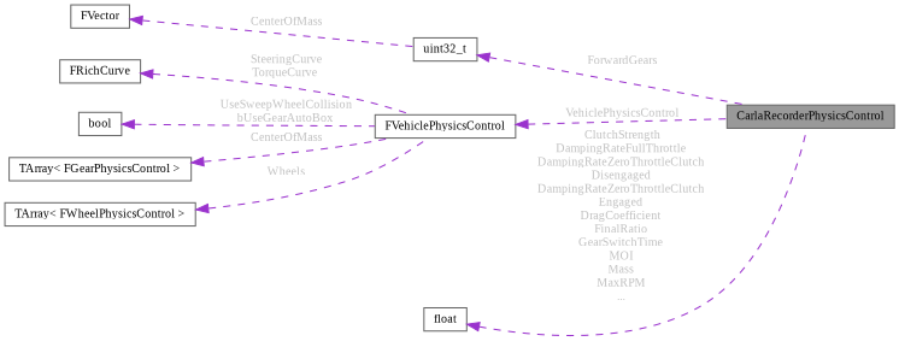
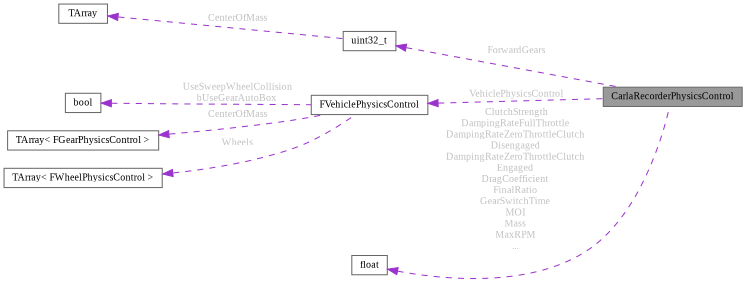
  digraph {
    fontname="Liberation Serif"
    rankdir=LR
    node [color=gray40 fillcolor=white fontname="Liberation Serif" fontsize=10 shape=box style=filled]
    edge [color=darkorchid3 dir=back fontcolor=grey fontname="Liberation Serif" fontsize=10 labelfontname=Helvetica labelfontsize=10 style=dashed]
    n1 [fillcolor=grey60 fontcolor=black height=0.2 label=CarlaRecorderPhysicsControl width=0.4]
    n2 [height=0.2 label=uint32_t width=0.4]
    n3 [height=0.2 label=FVehiclePhysicsControl width=0.4]
-   n4 [height=0.2 label=FRichCurve width=0.4]
    n5 [height=0.2 label=float width=0.4]
    n6 [height=0.2 label=bool width=0.4]
    n7 [height=0.2 label="TArray\< FGearPhysicsControl \>" width=0.4]
-   n8 [height=0.2 label=FVector width=0.4]
+   n8 [height=0.2 label=TArray width=0.4]
    n9 [height=0.2 label="TArray\< FWheelPhysicsControl \>" width=0.4]
    n2 -> n1 [label=" ForwardGears"]
    n3 -> n1 [label=" VehiclePhysicsControl"]
-   n4 -> n3 [label=" SteeringCurve\nTorqueCurve"]
    n5 -> n1 [label=" ClutchStrength\nDampingRateFullThrottle\nDampingRateZeroThrottleClutch\lDisengaged\nDampingRateZeroThrottleClutch\lEngaged\nDragCoefficient\nFinalRatio\nGearSwitchTime\nMOI\nMass\nMaxRPM\n..."]
    n6 -> n3 [label=" UseSweepWheelCollision\nbUseGearAutoBox"]
    n7 -> n3 [label=" CenterOfMass"]
    n8 -> n2 [label=" CenterOfMass"]
    n9 -> n3 [label=" Wheels"]
  }
